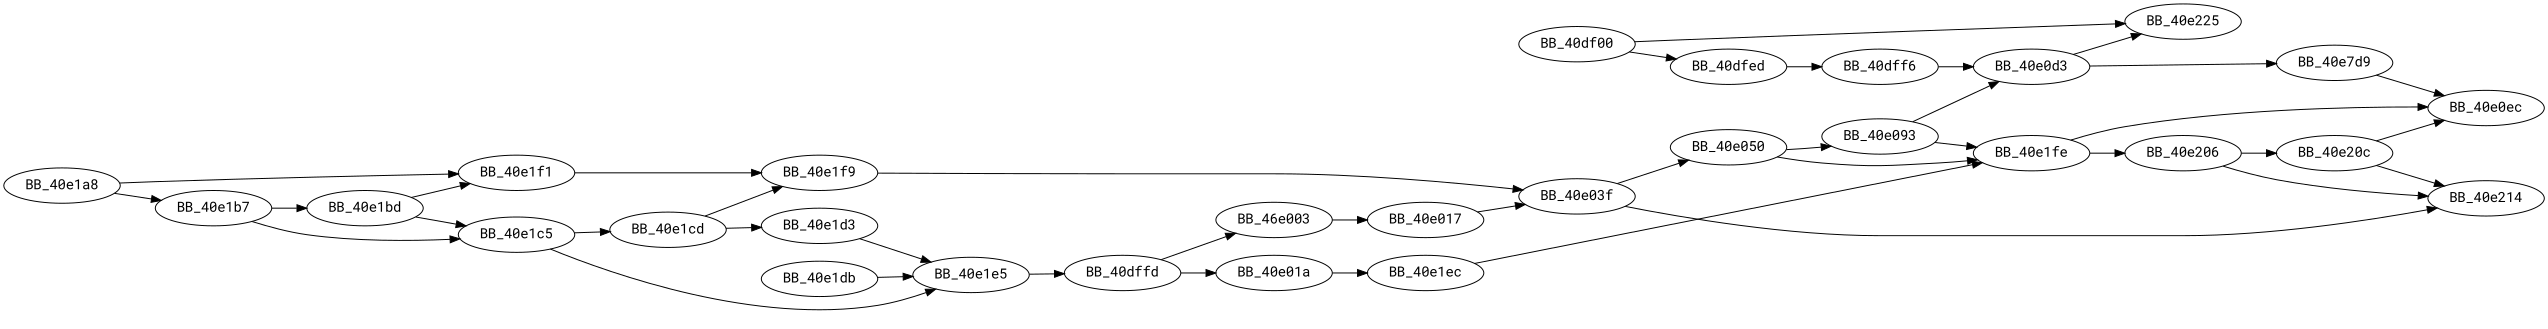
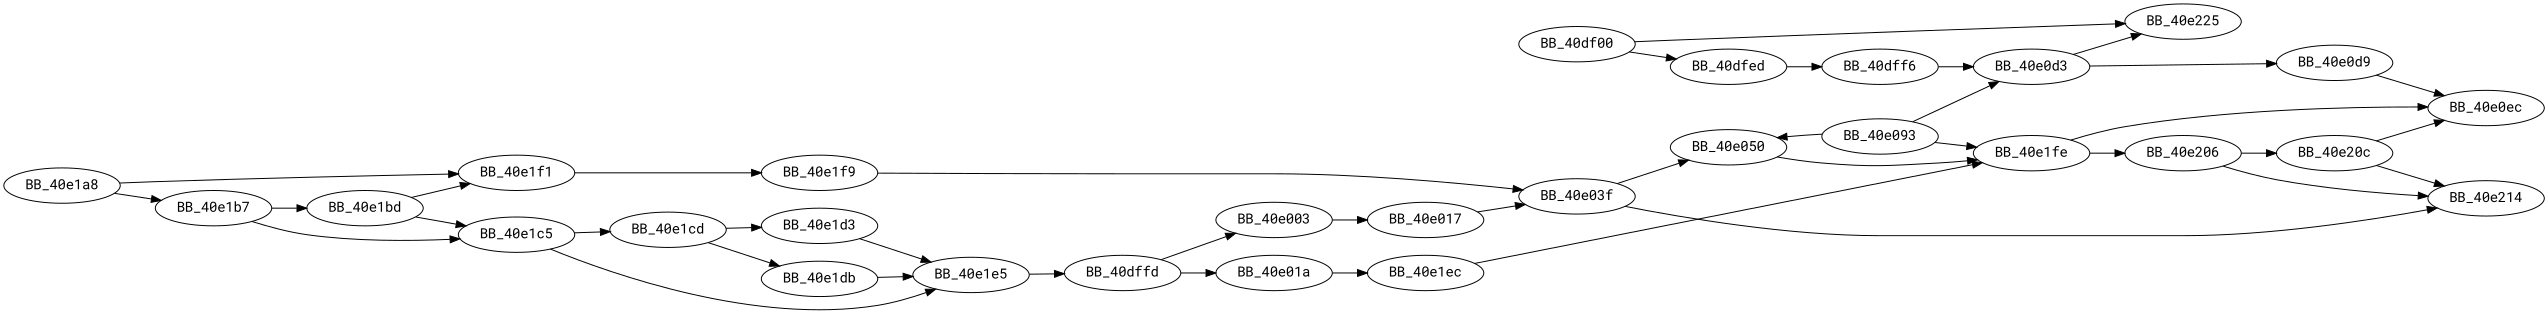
  digraph {
    fontname="Roboto Mono"
    rankdir=LR
    node [fontname="Roboto Mono"]
    edge [fontname="Roboto Mono"]
    BB_40df00
    BB_40dfed
    BB_40e225
    BB_40dff6
    BB_40e0d3
-   BB_40e0d9 [label=BB_40e7d9]
+   BB_40e0d9
    BB_40e0ec
    BB_40dffd
-   BB_40e003 [label=BB_46e003]
+   BB_40e003
    BB_40e01a
    BB_40e017
    BB_40e1ec
    BB_40e03f
    BB_40e1fe
    BB_40e206
    BB_40e050
    BB_40e214
    n18 [label=BB_40e093]
    BB_40e20c
    BB_40e1a8
    BB_40e1b7
    BB_40e1f1
    BB_40e1bd
    BB_40e1c5
    BB_40e1f9
    BB_40e1cd
    BB_40e1e5
    BB_40e1d3
    BB_40e1db
    BB_40df00 -> BB_40dfed
    BB_40df00 -> BB_40e225
    BB_40dfed -> BB_40dff6
    BB_40dff6 -> BB_40e0d3
    BB_40e0d3 -> BB_40e225
    BB_40e0d3 -> BB_40e0d9
    BB_40e0d9 -> BB_40e0ec
    BB_40dffd -> BB_40e003
    BB_40dffd -> BB_40e01a
    BB_40e003 -> BB_40e017
    BB_40e01a -> BB_40e1ec
    BB_40e017 -> BB_40e03f
    BB_40e1ec -> BB_40e1fe
    BB_40e03f -> BB_40e050
    BB_40e03f -> BB_40e214
    BB_40e1fe -> BB_40e0ec
    BB_40e1fe -> BB_40e206
    BB_40e206 -> BB_40e214
    BB_40e206 -> BB_40e20c
    BB_40e050 -> BB_40e1fe
-   BB_40e050 -> n18
+   n18 -> BB_40e050
    n18 -> BB_40e0d3
    n18 -> BB_40e1fe
    BB_40e20c -> BB_40e0ec
    BB_40e20c -> BB_40e214
    BB_40e1a8 -> BB_40e1b7
    BB_40e1a8 -> BB_40e1f1
    BB_40e1b7 -> BB_40e1bd
    BB_40e1b7 -> BB_40e1c5
    BB_40e1f1 -> BB_40e1f9
    BB_40e1bd -> BB_40e1f1
    BB_40e1bd -> BB_40e1c5
    BB_40e1c5 -> BB_40e1cd
    BB_40e1c5 -> BB_40e1e5
    BB_40e1f9 -> BB_40e03f
    BB_40e1cd -> BB_40e1d3
-   BB_40e1cd -> BB_40e1f9
+   BB_40e1cd -> BB_40e1db
    BB_40e1e5 -> BB_40dffd
    BB_40e1d3 -> BB_40e1e5
    BB_40e1db -> BB_40e1e5
  }
